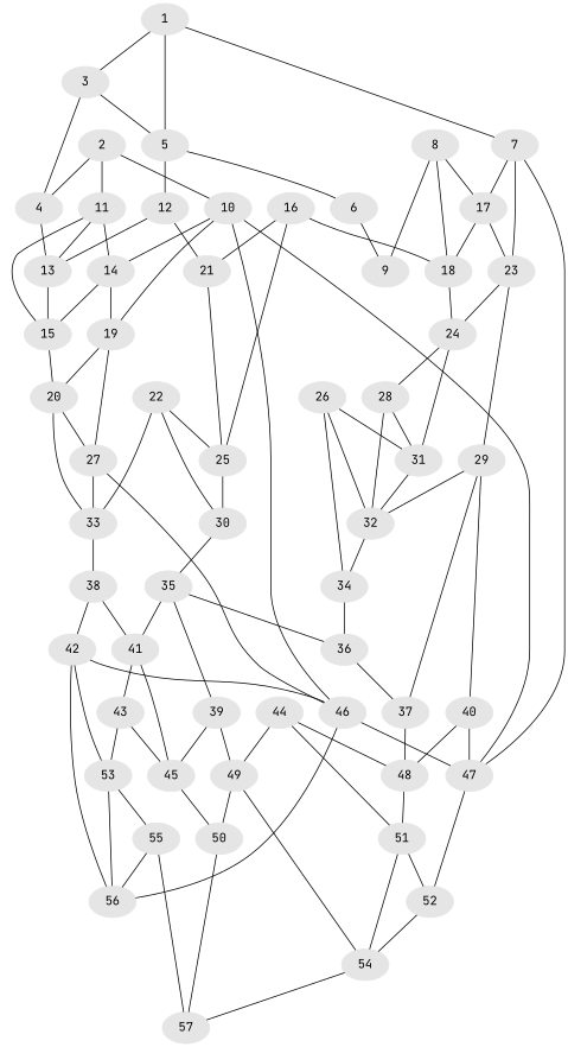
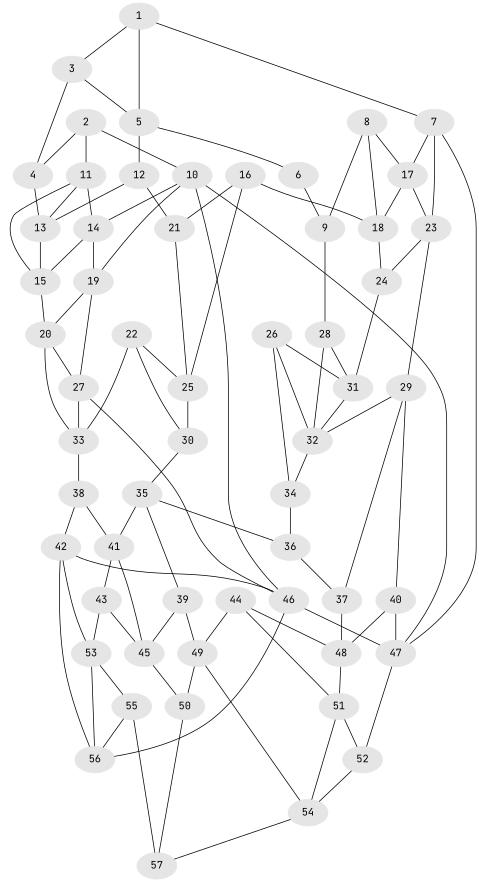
  graph {
    fontname="JetBrains Mono"
    node [color=gray90 fontname="JetBrains Mono" style=filled]
    edge [fontname="JetBrains Mono" weight=1.0]
    1
    3
    5
    7
    4
    6
    12
    17
    23
    47
    2
    10
    11
    13
    14
    19
    46
    15
    9
    21
    18
    24
    29
    52
    8
    20
    27
    56
    25
    33
    16
    30
    28
    31
    38
    22
    35
    32
    37
    40
    26
    34
    36
    48
    39
    41
    42
    45
    49
    43
    44
    51
    53
    50
    54
    55
    57
    1 -- 3
    1 -- 5
    1 -- 7
    3 -- 5
    3 -- 4 [weight=2.0]
    5 -- 6
    5 -- 12
    7 -- 17
    7 -- 23
    7 -- 47
    4 -- 13
    6 -- 9 [weight=2.0]
    12 -- 13
    12 -- 21 [weight=2.0]
    17 -- 23
    17 -- 18
    23 -- 24
    23 -- 29
    47 -- 52
    2 -- 4
    2 -- 10
    2 -- 11
    10 -- 47
    10 -- 14
    10 -- 19
    10 -- 46
    11 -- 13
    11 -- 14
    11 -- 15
    13 -- 15
    14 -- 19
    14 -- 15
    19 -- 20
    19 -- 27
    46 -- 47
    46 -- 56
    15 -- 20
    21 -- 25
    18 -- 24
-   24 -- 28
+   9 -- 28
    24 -- 31
    29 -- 32
    29 -- 37
    29 -- 40
    52 -- 54
    8 -- 17
    8 -- 9
    8 -- 18
    20 -- 27
    20 -- 33
    27 -- 46
    27 -- 33
    25 -- 30
    33 -- 38
    16 -- 21
    16 -- 18
    16 -- 25
    30 -- 35
    28 -- 31
    28 -- 32
    31 -- 32
    38 -- 41
    38 -- 42
    22 -- 25
    22 -- 33
    22 -- 30
    35 -- 36
    35 -- 39
    35 -- 41
    32 -- 34
    37 -- 48
    40 -- 47 [weight=2.0]
    40 -- 48
    26 -- 31
    26 -- 32
    26 -- 34
    34 -- 36 [weight=2.0]
    36 -- 37
    48 -- 51
    39 -- 45
    39 -- 49
    41 -- 45
    41 -- 43
    42 -- 46
    42 -- 56
    42 -- 53
    45 -- 50
    49 -- 50
    49 -- 54
    43 -- 45
    43 -- 53
    44 -- 48
    44 -- 49
    44 -- 51
    51 -- 52
    51 -- 54
    53 -- 56
    53 -- 55
    50 -- 57
    54 -- 57
    55 -- 56
    55 -- 57 [weight=2.0]
  }
